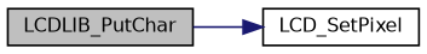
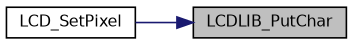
  digraph {
    rankdir=LR
    node [color=black fontname=Helvetica fontsize=10 shape=record style=filled]
    n1 [fillcolor=grey75 fontcolor=black height=0.2 label=LCDLIB_PutChar width=0.4]
    n2 [fillcolor=white height=0.2 label=LCD_SetPixel width=0.4]
-   n1 -> n2 [color=midnightblue fontname=Helvetica fontsize=10 labelfontname=Helvetica labelfontsize=10 style=solid]
+   n2 -> n1 [color=midnightblue fontname=Helvetica fontsize=10 labelfontname=Helvetica labelfontsize=10 style=solid]
  }
